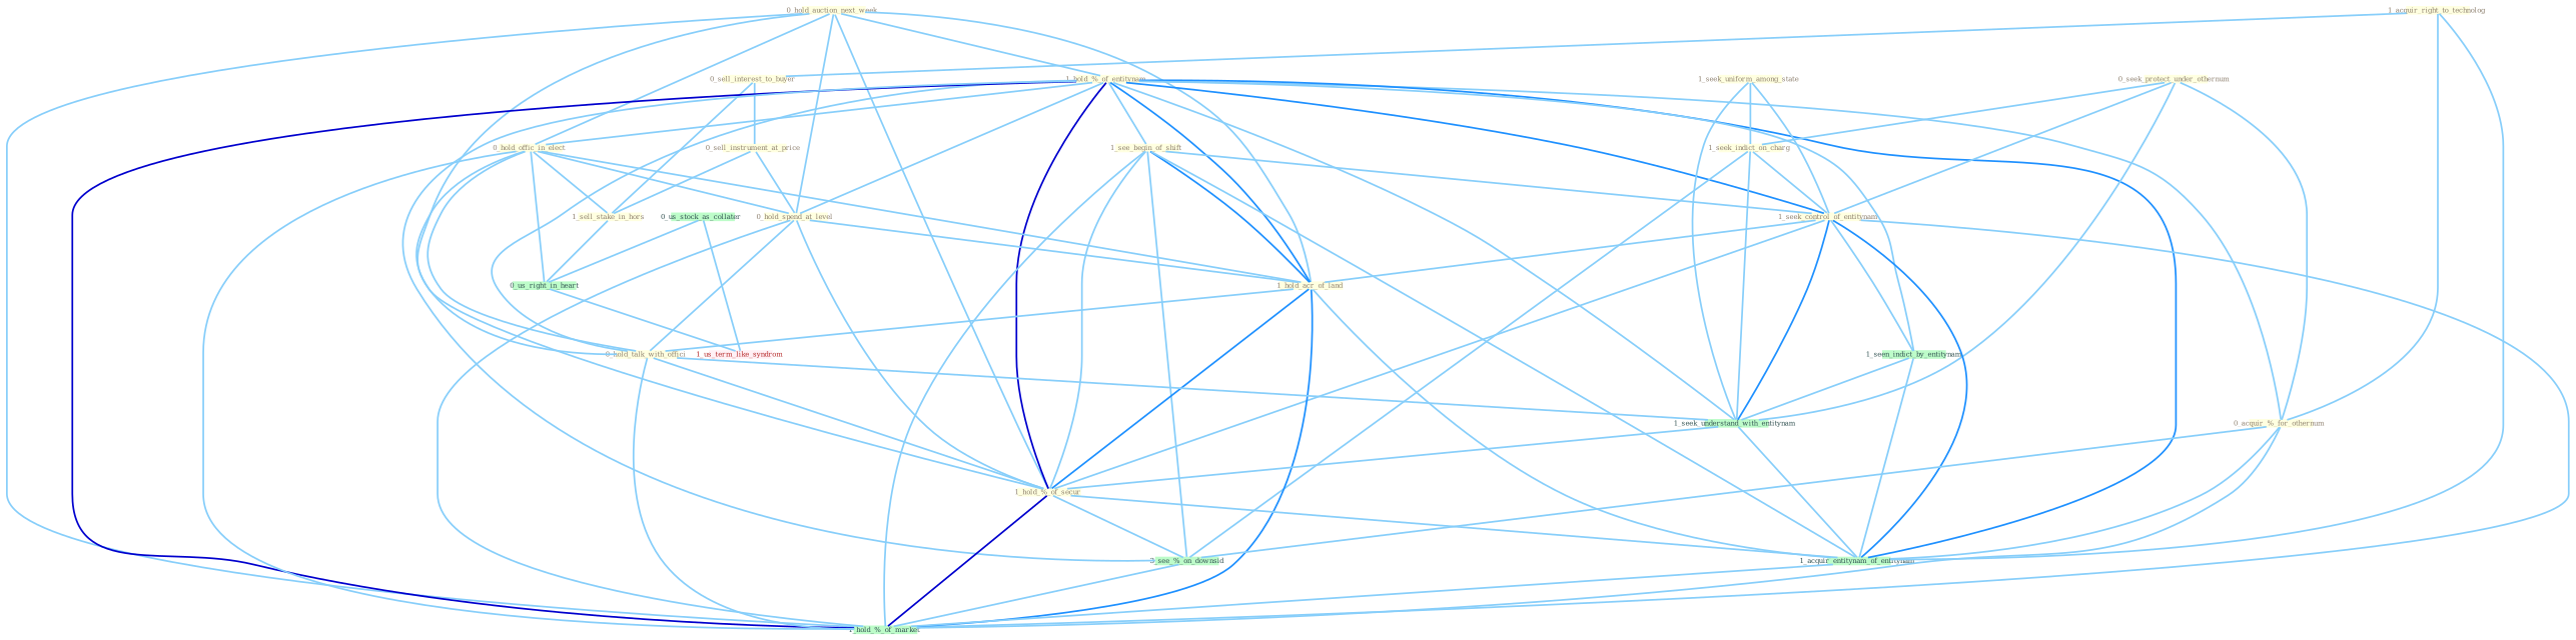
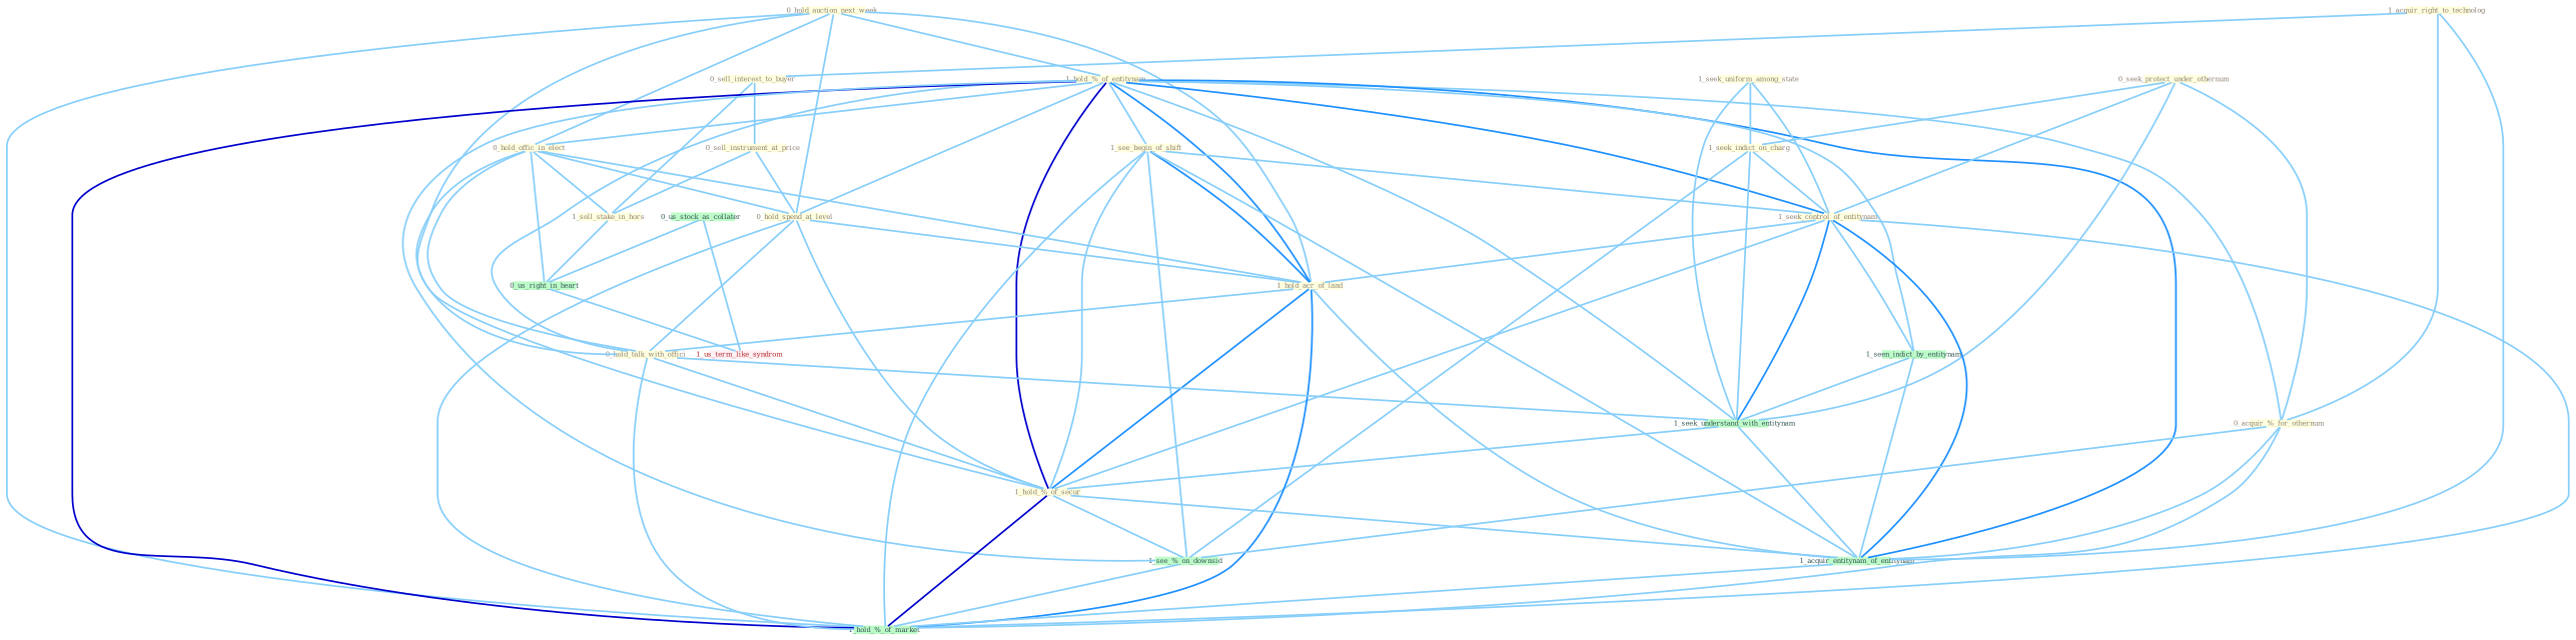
  graph {
    node [color="#ffffe0" fixedsize=true fontcolor="#8b7d6b" fontsize=4 shape=polygon style=filled]
    edge [color="#87cefa" w=1]
    "1_acquir_right_to_technolog " [height=.06 width=.5]
    "0_hold_auction_next_week " [height=.06 width=.5]
    "0_sell_interest_to_buyer " [height=.06 width=.5]
    "1_hold_%_of_entitynam " [height=.06 width=.5]
    "1_seek_uniform_among_state " [height=.06 width=.5]
    "0_hold_offic_in_elect " [height=.06 width=.5]
    "0_seek_protect_under_othernum " [height=.06 width=.5]
    "1_seek_indict_on_charg " [height=.06 width=.5]
    "1_see_begin_of_shift " [height=.06 width=.5]
    "1_seek_control_of_entitynam " [height=.06 width=.5]
    "0_sell_instrument_at_price " [height=.06 width=.5]
    "1_sell_stake_in_hors " [height=.06 width=.5]
    "0_hold_spend_at_level " [height=.06 width=.5]
    "1_hold_acr_of_land " [height=.06 width=.5]
    "0_hold_talk_with_offici " [height=.06 width=.5]
    "0_acquir_%_for_othernum " [height=.06 width=.5]
    "1_hold_%_of_secur " [height=.06 width=.5]
    "1_us_term_like_syndrom " [color="#fff0f5" fontcolor="#b22222" height=.06 width=.5]
    "1_acquir_entitynam_of_entitynam " [color="#BDFCC9" fontcolor="#2f4f4f" height=.06 width=.5]
    "1_hold_%_of_market " [color="#BDFCC9" fontcolor="#2f4f4f" height=.06 width=.5]
    n21 [color="#BDFCC9" fontcolor="#2f4f4f" height=.06 label="1_seen_indict_by_entitynam" width=.5]
    "1_seek_understand_with_entitynam " [color="#BDFCC9" fontcolor="#2f4f4f" height=.06 width=.5]
-   "1_see_%_on_downsid " [color="#BDFCC9" fontcolor="#2f4f4f" height=.06 width=.5 label="3_see_%_on_downsid"]
+   "1_see_%_on_downsid " [color="#BDFCC9" fontcolor="#2f4f4f" height=.06 width=.5]
    n24 [color="#BDFCC9" fontcolor="#2f4f4f" height=.06 label="0_us_right_in_heart" width=.5]
    "0_us_stock_as_collater " [color="#BDFCC9" fontcolor="#2f4f4f" height=.06 width=.5]
    subgraph sub_1 {
      "1_acquir_right_to_technolog "
      "0_hold_auction_next_week "
      "0_sell_interest_to_buyer "
      "1_hold_%_of_entitynam "
      "1_seek_uniform_among_state "
      "0_hold_offic_in_elect "
      "0_seek_protect_under_othernum "
      "1_seek_indict_on_charg "
      "1_see_begin_of_shift "
      "1_seek_control_of_entitynam "
      "0_sell_instrument_at_price "
      "1_sell_stake_in_hors "
      "0_hold_spend_at_level "
      "1_hold_acr_of_land "
      "0_hold_talk_with_offici "
      "0_acquir_%_for_othernum "
      "1_hold_%_of_secur "
    }
    subgraph sub_2 {
      "1_us_term_like_syndrom "
    }
    "1_acquir_right_to_technolog " -- "0_sell_interest_to_buyer "
    "1_acquir_right_to_technolog " -- "0_acquir_%_for_othernum "
    "1_acquir_right_to_technolog " -- "1_acquir_entitynam_of_entitynam "
    "0_hold_auction_next_week " -- "1_hold_%_of_entitynam "
    "0_hold_auction_next_week " -- "0_hold_offic_in_elect "
    "0_hold_auction_next_week " -- "0_hold_spend_at_level "
    "0_hold_auction_next_week " -- "1_hold_acr_of_land "
    "0_hold_auction_next_week " -- "0_hold_talk_with_offici "
-   "0_hold_auction_next_week " -- "1_hold_%_of_secur "
    "0_hold_auction_next_week " -- "1_hold_%_of_market "
    "0_sell_interest_to_buyer " -- "0_sell_instrument_at_price "
    "0_sell_interest_to_buyer " -- "1_sell_stake_in_hors "
    "1_hold_%_of_entitynam " -- "0_hold_offic_in_elect "
    "1_hold_%_of_entitynam " -- "1_see_begin_of_shift "
    "1_hold_%_of_entitynam " -- "1_seek_control_of_entitynam " [color="#1e90ff" w=2]
    "1_hold_%_of_entitynam " -- "0_hold_spend_at_level "
    "1_hold_%_of_entitynam " -- "1_hold_acr_of_land " [color="#1e90ff" w=2]
    "1_hold_%_of_entitynam " -- "0_hold_talk_with_offici "
    "1_hold_%_of_entitynam " -- "0_acquir_%_for_othernum "
    "1_hold_%_of_entitynam " -- "1_hold_%_of_secur " [color="#0000cd" w=3]
    "1_hold_%_of_entitynam " -- "1_acquir_entitynam_of_entitynam " [color="#1e90ff" w=2]
    "1_hold_%_of_entitynam " -- "1_hold_%_of_market " [color="#0000cd" w=3]
    "1_hold_%_of_entitynam " -- n21
    "1_hold_%_of_entitynam " -- "1_seek_understand_with_entitynam "
    "1_hold_%_of_entitynam " -- "1_see_%_on_downsid "
    "1_seek_uniform_among_state " -- "1_seek_indict_on_charg "
    "1_seek_uniform_among_state " -- "1_seek_control_of_entitynam "
    "1_seek_uniform_among_state " -- "1_seek_understand_with_entitynam "
    "0_hold_offic_in_elect " -- "1_sell_stake_in_hors "
    "0_hold_offic_in_elect " -- "0_hold_spend_at_level "
    "0_hold_offic_in_elect " -- "1_hold_acr_of_land "
    "0_hold_offic_in_elect " -- "0_hold_talk_with_offici "
    "0_hold_offic_in_elect " -- "1_hold_%_of_secur "
-   "0_hold_offic_in_elect " -- "1_hold_%_of_market "
    "0_hold_offic_in_elect " -- n24
    "0_seek_protect_under_othernum " -- "1_seek_indict_on_charg "
    "0_seek_protect_under_othernum " -- "1_seek_control_of_entitynam "
    "0_seek_protect_under_othernum " -- "0_acquir_%_for_othernum "
    "0_seek_protect_under_othernum " -- "1_seek_understand_with_entitynam "
    "1_seek_indict_on_charg " -- "1_seek_control_of_entitynam "
    "1_seek_indict_on_charg " -- "1_seek_understand_with_entitynam "
    "1_seek_indict_on_charg " -- "1_see_%_on_downsid "
    "1_see_begin_of_shift " -- "1_seek_control_of_entitynam "
    "1_see_begin_of_shift " -- "1_hold_acr_of_land " [color="#1e90ff"]
    "1_see_begin_of_shift " -- "1_hold_%_of_secur "
    "1_see_begin_of_shift " -- "1_acquir_entitynam_of_entitynam "
    "1_see_begin_of_shift " -- "1_hold_%_of_market "
    "1_see_begin_of_shift " -- "1_see_%_on_downsid "
    "1_seek_control_of_entitynam " -- "1_hold_acr_of_land "
    "1_seek_control_of_entitynam " -- "1_hold_%_of_secur "
    "1_seek_control_of_entitynam " -- "1_acquir_entitynam_of_entitynam " [color="#1e90ff" w=2]
    "1_seek_control_of_entitynam " -- "1_hold_%_of_market "
    "1_seek_control_of_entitynam " -- n21
    "1_seek_control_of_entitynam " -- "1_seek_understand_with_entitynam " [color="#1e90ff" w=2]
    "0_sell_instrument_at_price " -- "1_sell_stake_in_hors "
    "0_sell_instrument_at_price " -- "0_hold_spend_at_level "
    "1_sell_stake_in_hors " -- n24
    "0_hold_spend_at_level " -- "1_hold_acr_of_land "
    "0_hold_spend_at_level " -- "0_hold_talk_with_offici "
    "0_hold_spend_at_level " -- "1_hold_%_of_secur "
    "0_hold_spend_at_level " -- "1_hold_%_of_market "
    "1_hold_acr_of_land " -- "0_hold_talk_with_offici "
    "1_hold_acr_of_land " -- "1_hold_%_of_secur " [color="#1e90ff" w=2]
    "1_hold_acr_of_land " -- "1_acquir_entitynam_of_entitynam "
    "1_hold_acr_of_land " -- "1_hold_%_of_market " [color="#1e90ff" w=2]
    "0_hold_talk_with_offici " -- "1_hold_%_of_secur "
    "0_hold_talk_with_offici " -- "1_hold_%_of_market "
    "0_hold_talk_with_offici " -- "1_seek_understand_with_entitynam "
    "0_acquir_%_for_othernum " -- "1_acquir_entitynam_of_entitynam "
    "0_acquir_%_for_othernum " -- "1_hold_%_of_market "
    "0_acquir_%_for_othernum " -- "1_see_%_on_downsid "
    "1_hold_%_of_secur " -- "1_acquir_entitynam_of_entitynam "
    "1_hold_%_of_secur " -- "1_hold_%_of_market " [color="#0000cd" w=3]
    "1_hold_%_of_secur " -- "1_see_%_on_downsid "
    "1_acquir_entitynam_of_entitynam " -- "1_hold_%_of_market "
    n21 -- "1_acquir_entitynam_of_entitynam "
    n21 -- "1_seek_understand_with_entitynam "
    "1_seek_understand_with_entitynam " -- "1_hold_%_of_secur "
    "1_seek_understand_with_entitynam " -- "1_acquir_entitynam_of_entitynam "
    "1_see_%_on_downsid " -- "1_hold_%_of_market "
    n24 -- "1_us_term_like_syndrom "
    "0_us_stock_as_collater " -- "1_us_term_like_syndrom "
    "0_us_stock_as_collater " -- n24
  }
